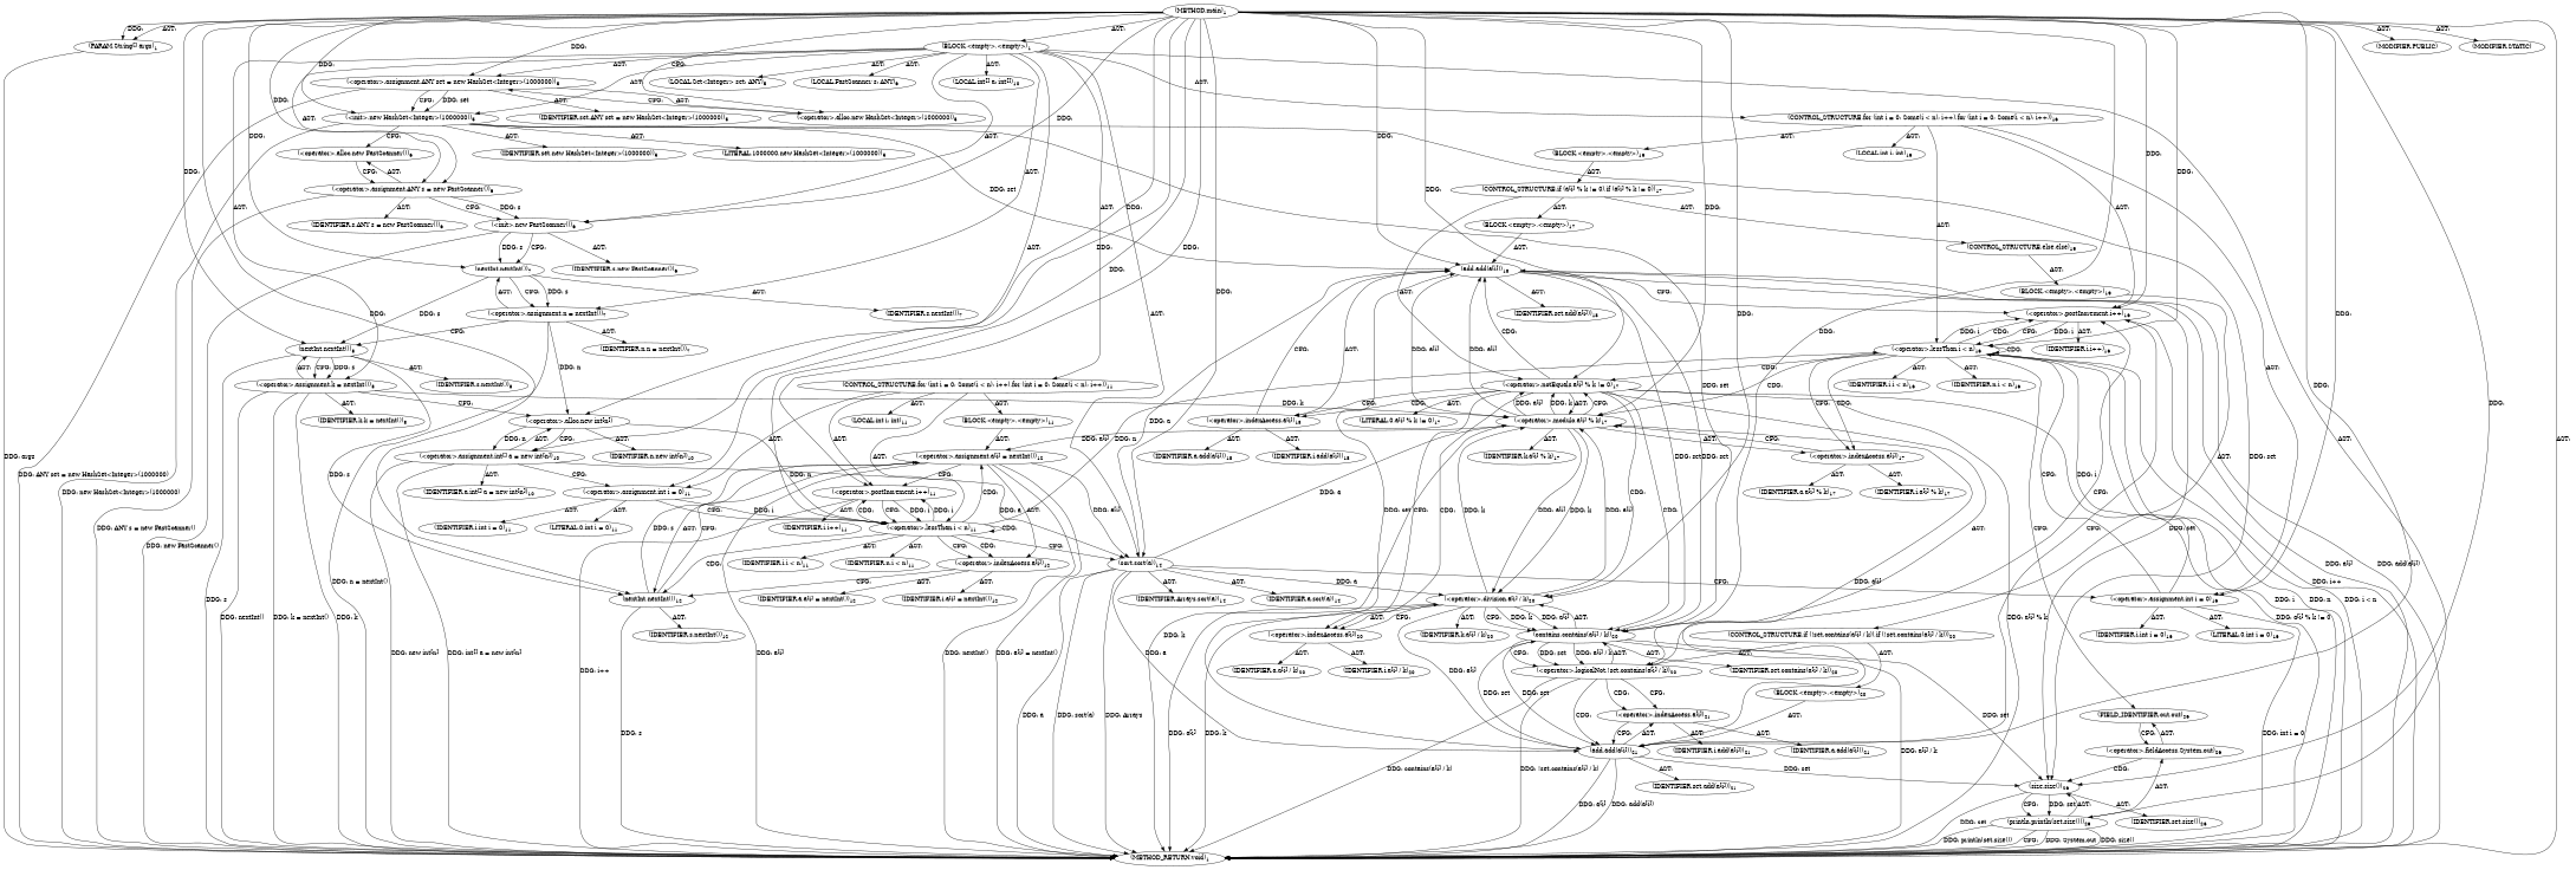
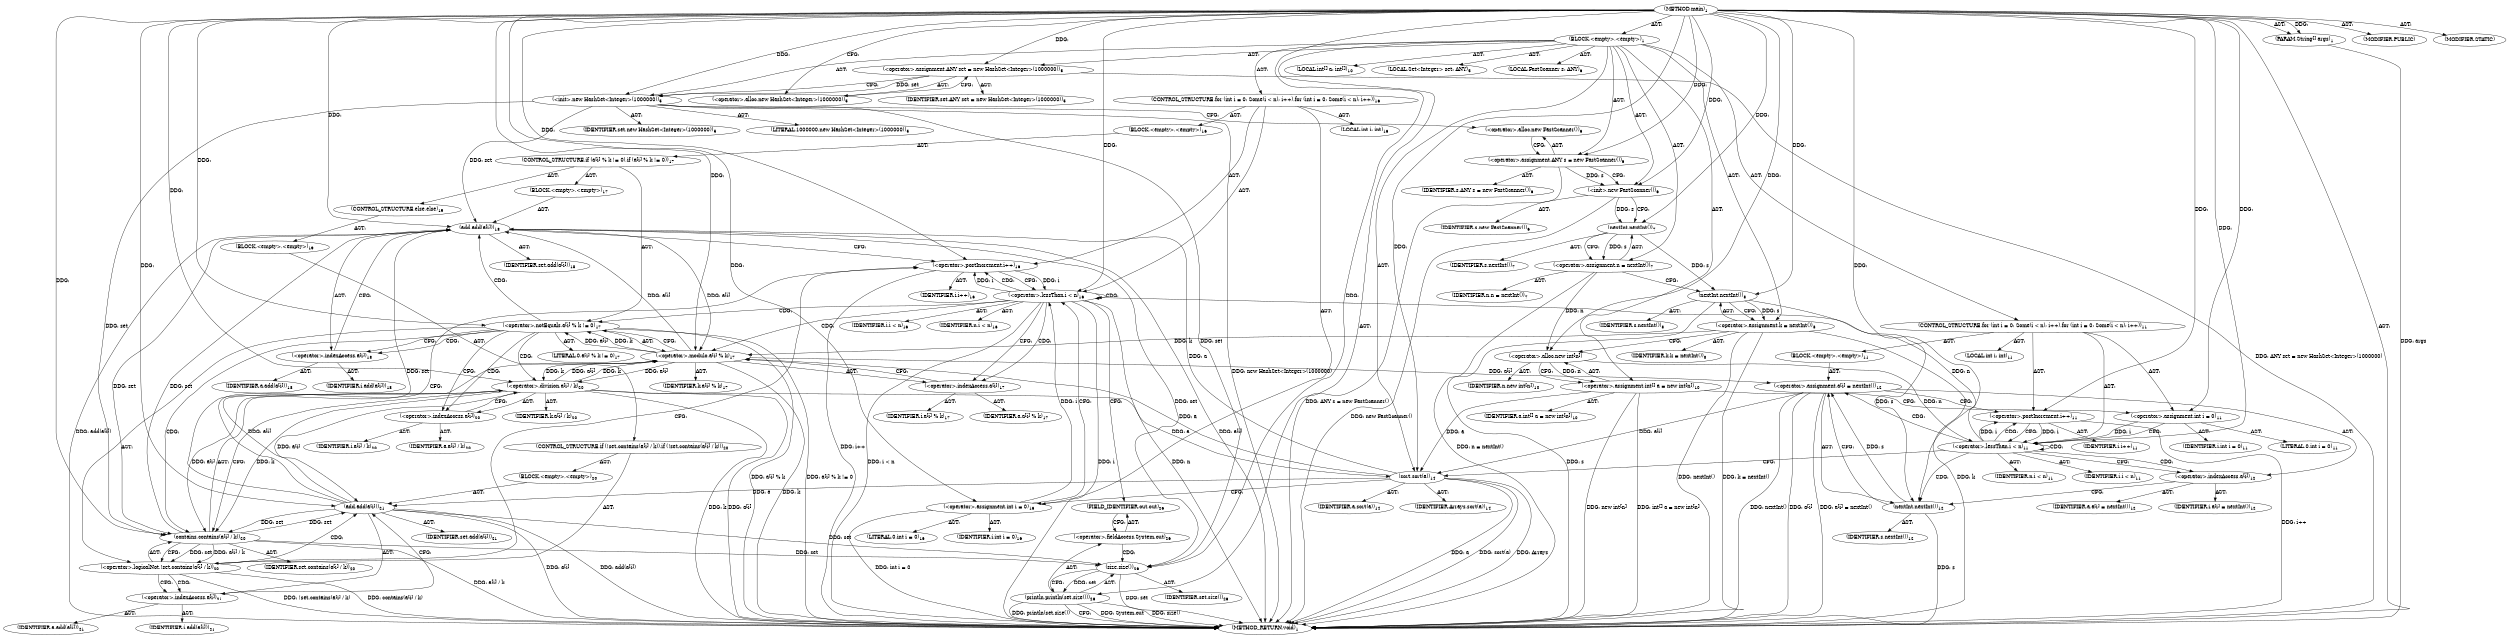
  digraph {
    n1 [label=<(METHOD,main)<SUB>1</SUB>>]
    n2 [label=<(PARAM,String[] args)<SUB>1</SUB>>]
    n3 [label=<(BLOCK,&lt;empty&gt;,&lt;empty&gt;)<SUB>1</SUB>>]
    n4 [label=<(&lt;operator&gt;.assignment,ANY set = new HashSet&lt;Integer&gt;(1000000))<SUB>5</SUB>>]
    n5 [label=<(&lt;operator&gt;.alloc,new HashSet&lt;Integer&gt;(1000000))<SUB>5</SUB>>]
    n6 [label=<(&lt;init&gt;,new HashSet&lt;Integer&gt;(1000000))<SUB>5</SUB>>]
    n7 [label=<(&lt;operator&gt;.assignment,ANY s = new FastScanner())<SUB>6</SUB>>]
    n8 [label=<(&lt;init&gt;,new FastScanner())<SUB>6</SUB>>]
    n9 [label=<(nextInt,nextInt())<SUB>7</SUB>>]
    n10 [label=<(nextInt,nextInt())<SUB>8</SUB>>]
    n11 [label=<(&lt;operator&gt;.alloc,new int[n])>]
    n12 [label=<(&lt;operator&gt;.assignment,int i = 0)<SUB>11</SUB>>]
    n13 [label=<(&lt;operator&gt;.lessThan,i &lt; n)<SUB>11</SUB>>]
    n14 [label=<(&lt;operator&gt;.postIncrement,i++)<SUB>11</SUB>>]
    n15 [label=<(nextInt,nextInt())<SUB>12</SUB>>]
    n16 [label=<(sort,sort(a))<SUB>14</SUB>>]
    n17 [label=<(&lt;operator&gt;.assignment,int i = 0)<SUB>16</SUB>>]
    n18 [label=<(&lt;operator&gt;.lessThan,i &lt; n)<SUB>16</SUB>>]
    n19 [label=<(&lt;operator&gt;.postIncrement,i++)<SUB>16</SUB>>]
    n20 [label=<(&lt;operator&gt;.notEquals,a[i] % k != 0)<SUB>17</SUB>>]
    n21 [label=<(&lt;operator&gt;.modulo,a[i] % k)<SUB>17</SUB>>]
    n22 [label=<(add,add(a[i]))<SUB>18</SUB>>]
    n23 [label=<(contains,contains(a[i] / k))<SUB>20</SUB>>]
    n24 [label=<(&lt;operator&gt;.division,a[i] / k)<SUB>20</SUB>>]
    n25 [label=<(add,add(a[i]))<SUB>21</SUB>>]
    n26 [label=<(size,size())<SUB>26</SUB>>]
    n27 [label=<(MODIFIER,PUBLIC)>]
    n28 [label=<(MODIFIER,STATIC)>]
    n29 [label=<(METHOD_RETURN,void)<SUB>1</SUB>>]
    n30 [label=<(LOCAL,Set&lt;Integer&gt; set: ANY)<SUB>5</SUB>>]
    n31 [label=<(LOCAL,FastScanner s: ANY)<SUB>6</SUB>>]
    n32 [label=<(&lt;operator&gt;.assignment,n = nextInt())<SUB>7</SUB>>]
    n33 [label=<(&lt;operator&gt;.assignment,k = nextInt())<SUB>8</SUB>>]
    n34 [label=<(LOCAL,int[] a: int[])<SUB>10</SUB>>]
    n35 [label=<(&lt;operator&gt;.assignment,int[] a = new int[n])<SUB>10</SUB>>]
    n36 [label=<(CONTROL_STRUCTURE,for (int i = 0; Some(i &lt; n); i++),for (int i = 0; Some(i &lt; n); i++))<SUB>11</SUB>>]
    n37 [label=<(CONTROL_STRUCTURE,for (int i = 0; Some(i &lt; n); i++),for (int i = 0; Some(i &lt; n); i++))<SUB>16</SUB>>]
    n38 [label=<(println,println(set.size()))<SUB>26</SUB>>]
    n39 [label=<(IDENTIFIER,set,ANY set = new HashSet&lt;Integer&gt;(1000000))<SUB>5</SUB>>]
    n40 [label=<(IDENTIFIER,set,new HashSet&lt;Integer&gt;(1000000))<SUB>5</SUB>>]
    n41 [label=<(LITERAL,1000000,new HashSet&lt;Integer&gt;(1000000))<SUB>5</SUB>>]
    n42 [label=<(&lt;operator&gt;.alloc,new FastScanner())<SUB>6</SUB>>]
    n43 [label=<(IDENTIFIER,s,ANY s = new FastScanner())<SUB>6</SUB>>]
    n44 [label=<(IDENTIFIER,s,new FastScanner())<SUB>6</SUB>>]
    n45 [label=<(IDENTIFIER,s,nextInt())<SUB>7</SUB>>]
    n46 [label=<(IDENTIFIER,s,nextInt())<SUB>8</SUB>>]
    n47 [label=<(IDENTIFIER,n,new int[n])<SUB>10</SUB>>]
    n48 [label=<(IDENTIFIER,i,int i = 0)<SUB>11</SUB>>]
    n49 [label=<(LITERAL,0,int i = 0)<SUB>11</SUB>>]
    n50 [label=<(IDENTIFIER,i,i &lt; n)<SUB>11</SUB>>]
    n51 [label=<(IDENTIFIER,n,i &lt; n)<SUB>11</SUB>>]
    n52 [label=<(&lt;operator&gt;.assignment,a[i] = nextInt())<SUB>12</SUB>>]
    n53 [label=<(&lt;operator&gt;.indexAccess,a[i])<SUB>12</SUB>>]
    n54 [label=<(IDENTIFIER,i,i++)<SUB>11</SUB>>]
    n55 [label=<(IDENTIFIER,s,nextInt())<SUB>12</SUB>>]
    n56 [label=<(IDENTIFIER,Arrays,sort(a))<SUB>14</SUB>>]
    n57 [label=<(IDENTIFIER,a,sort(a))<SUB>14</SUB>>]
    n58 [label=<(IDENTIFIER,i,int i = 0)<SUB>16</SUB>>]
    n59 [label=<(LITERAL,0,int i = 0)<SUB>16</SUB>>]
    n60 [label=<(IDENTIFIER,i,i &lt; n)<SUB>16</SUB>>]
    n61 [label=<(IDENTIFIER,n,i &lt; n)<SUB>16</SUB>>]
    n62 [label=<(&lt;operator&gt;.indexAccess,a[i])<SUB>17</SUB>>]
    n63 [label=<(FIELD_IDENTIFIER,out,out)<SUB>26</SUB>>]
    n64 [label=<(IDENTIFIER,i,i++)<SUB>16</SUB>>]
    n65 [label=<(LITERAL,0,a[i] % k != 0)<SUB>17</SUB>>]
    n66 [label=<(&lt;operator&gt;.indexAccess,a[i])<SUB>18</SUB>>]
    n67 [label=<(&lt;operator&gt;.logicalNot,!set.contains(a[i] / k))<SUB>20</SUB>>]
    n68 [label=<(&lt;operator&gt;.indexAccess,a[i])<SUB>20</SUB>>]
    n69 [label=<(IDENTIFIER,k,a[i] % k)<SUB>17</SUB>>]
    n70 [label=<(IDENTIFIER,set,add(a[i]))<SUB>18</SUB>>]
    n71 [label=<(IDENTIFIER,set,contains(a[i] / k))<SUB>20</SUB>>]
    n72 [label=<(IDENTIFIER,k,a[i] / k)<SUB>20</SUB>>]
    n73 [label=<(&lt;operator&gt;.indexAccess,a[i])<SUB>21</SUB>>]
    n74 [label=<(IDENTIFIER,set,add(a[i]))<SUB>21</SUB>>]
    n75 [label=<(IDENTIFIER,set,size())<SUB>26</SUB>>]
    n76 [label=<(IDENTIFIER,n,n = nextInt())<SUB>7</SUB>>]
    n77 [label=<(IDENTIFIER,k,k = nextInt())<SUB>8</SUB>>]
    n78 [label=<(IDENTIFIER,a,int[] a = new int[n])<SUB>10</SUB>>]
    n79 [label=<(LOCAL,int i: int)<SUB>11</SUB>>]
    n80 [label=<(BLOCK,&lt;empty&gt;,&lt;empty&gt;)<SUB>11</SUB>>]
    n81 [label=<(LOCAL,int i: int)<SUB>16</SUB>>]
    n82 [label=<(BLOCK,&lt;empty&gt;,&lt;empty&gt;)<SUB>16</SUB>>]
    n83 [label=<(&lt;operator&gt;.fieldAccess,System.out)<SUB>26</SUB>>]
    n84 [label=<(IDENTIFIER,a,a[i] = nextInt())<SUB>12</SUB>>]
    n85 [label=<(IDENTIFIER,i,a[i] = nextInt())<SUB>12</SUB>>]
    n86 [label=<(CONTROL_STRUCTURE,if (a[i] % k != 0),if (a[i] % k != 0))<SUB>17</SUB>>]
    n87 [label=<(IDENTIFIER,a,a[i] % k)<SUB>17</SUB>>]
    n88 [label=<(IDENTIFIER,i,a[i] % k)<SUB>17</SUB>>]
    n89 [label=<(BLOCK,&lt;empty&gt;,&lt;empty&gt;)<SUB>17</SUB>>]
    n90 [label=<(CONTROL_STRUCTURE,else,else)<SUB>19</SUB>>]
    n91 [label=<(BLOCK,&lt;empty&gt;,&lt;empty&gt;)<SUB>19</SUB>>]
    n92 [label=<(IDENTIFIER,a,add(a[i]))<SUB>18</SUB>>]
    n93 [label=<(IDENTIFIER,i,add(a[i]))<SUB>18</SUB>>]
    n94 [label=<(IDENTIFIER,a,a[i] / k)<SUB>20</SUB>>]
    n95 [label=<(IDENTIFIER,i,a[i] / k)<SUB>20</SUB>>]
    n96 [label=<(CONTROL_STRUCTURE,if (!set.contains(a[i] / k)),if (!set.contains(a[i] / k)))<SUB>20</SUB>>]
    n97 [label=<(BLOCK,&lt;empty&gt;,&lt;empty&gt;)<SUB>20</SUB>>]
    n98 [label=<(IDENTIFIER,a,add(a[i]))<SUB>21</SUB>>]
    n99 [label=<(IDENTIFIER,i,add(a[i]))<SUB>21</SUB>>]
    n1 -> n2 [label="AST: "]
    n1 -> n2 [label="DDG: "]
    n1 -> n3 [label="AST: "]
    n1 -> n4 [label="DDG: "]
    n1 -> n5 [label="CFG: "]
    n1 -> n6 [label="DDG: "]
    n1 -> n7 [label="DDG: "]
    n1 -> n8 [label="DDG: "]
    n1 -> n9 [label="DDG: "]
    n1 -> n10 [label="DDG: "]
    n1 -> n11 [label="DDG: "]
    n1 -> n12 [label="DDG: "]
    n1 -> n13 [label="DDG: "]
    n1 -> n14 [label="DDG: "]
    n1 -> n15 [label="DDG: "]
    n1 -> n16 [label="DDG: "]
    n1 -> n17 [label="DDG: "]
    n1 -> n18 [label="DDG: "]
    n1 -> n19 [label="DDG: "]
    n1 -> n20 [label="DDG: "]
    n1 -> n21 [label="DDG: "]
    n1 -> n22 [label="DDG: "]
    n1 -> n23 [label="DDG: "]
    n1 -> n24 [label="DDG: "]
    n1 -> n25 [label="DDG: "]
    n1 -> n26 [label="DDG: "]
    n1 -> n27 [label="AST: "]
    n1 -> n28 [label="AST: "]
    n1 -> n29 [label="AST: "]
    n2 -> n29 [label="DDG: args"]
    n3 -> n4 [label="AST: "]
    n3 -> n6 [label="AST: "]
    n3 -> n7 [label="AST: "]
    n3 -> n8 [label="AST: "]
    n3 -> n16 [label="AST: "]
    n3 -> n30 [label="AST: "]
    n3 -> n31 [label="AST: "]
    n3 -> n32 [label="AST: "]
    n3 -> n33 [label="AST: "]
    n3 -> n34 [label="AST: "]
    n3 -> n35 [label="AST: "]
    n3 -> n36 [label="AST: "]
    n3 -> n37 [label="AST: "]
    n3 -> n38 [label="AST: "]
    n4 -> n5 [label="AST: "]
    n4 -> n6 [label="CFG: "]
    n4 -> n6 [label="DDG: set"]
    n4 -> n29 [label="DDG: ANY set = new HashSet&lt;Integer&gt;(1000000)"]
    n4 -> n39 [label="AST: "]
    n5 -> n4 [label="CFG: "]
    n6 -> n22 [label="DDG: set"]
    n6 -> n23 [label="DDG: set"]
    n6 -> n26 [label="DDG: set"]
    n6 -> n29 [label="DDG: new HashSet&lt;Integer&gt;(1000000)"]
    n6 -> n40 [label="AST: "]
    n6 -> n41 [label="AST: "]
    n6 -> n42 [label="CFG: "]
    n7 -> n8 [label="CFG: "]
    n7 -> n8 [label="DDG: s"]
    n7 -> n29 [label="DDG: ANY s = new FastScanner()"]
    n7 -> n42 [label="AST: "]
    n7 -> n43 [label="AST: "]
    n8 -> n9 [label="CFG: "]
    n8 -> n9 [label="DDG: s"]
    n8 -> n29 [label="DDG: new FastScanner()"]
    n8 -> n44 [label="AST: "]
    n9 -> n10 [label="DDG: s"]
    n9 -> n32 [label="CFG: "]
    n9 -> n32 [label="DDG: s"]
    n9 -> n45 [label="AST: "]
    n10 -> n15 [label="DDG: s"]
    n10 -> n29 [label="DDG: s"]
    n10 -> n33 [label="CFG: "]
    n10 -> n33 [label="DDG: s"]
    n10 -> n46 [label="AST: "]
    n11 -> n13 [label="DDG: n"]
    n11 -> n35 [label="CFG: "]
    n11 -> n35 [label="DDG: n"]
    n11 -> n47 [label="AST: "]
    n12 -> n13 [label="CFG: "]
    n12 -> n13 [label="DDG: i"]
    n12 -> n48 [label="AST: "]
    n12 -> n49 [label="AST: "]
    n13 -> n13 [label="CDG: "]
    n13 -> n14 [label="DDG: i"]
    n13 -> n14 [label="CDG: "]
    n13 -> n15 [label="CDG: "]
    n13 -> n16 [label="CFG: "]
    n13 -> n18 [label="DDG: n"]
    n13 -> n50 [label="AST: "]
    n13 -> n51 [label="AST: "]
    n13 -> n52 [label="CDG: "]
    n13 -> n53 [label="CFG: "]
    n13 -> n53 [label="CDG: "]
    n14 -> n13 [label="CFG: "]
    n14 -> n13 [label="DDG: i"]
    n14 -> n29 [label="DDG: i++"]
    n14 -> n54 [label="AST: "]
    n15 -> n29 [label="DDG: s"]
    n15 -> n52 [label="CFG: "]
    n15 -> n52 [label="DDG: s"]
    n15 -> n55 [label="AST: "]
    n16 -> n17 [label="CFG: "]
    n16 -> n21 [label="DDG: a"]
    n16 -> n22 [label="DDG: a"]
-   n16 -> n24 [label="DDG: a"]
+   n24 -> n16 [label="DDG: a"]
    n16 -> n25 [label="DDG: a"]
    n16 -> n29 [label="DDG: a"]
    n16 -> n29 [label="DDG: sort(a)"]
    n16 -> n29 [label="DDG: Arrays"]
    n16 -> n56 [label="AST: "]
    n16 -> n57 [label="AST: "]
    n17 -> n18 [label="CFG: "]
    n17 -> n18 [label="DDG: i"]
    n17 -> n29 [label="DDG: int i = 0"]
    n17 -> n58 [label="AST: "]
    n17 -> n59 [label="AST: "]
    n18 -> n18 [label="CDG: "]
    n18 -> n19 [label="DDG: i"]
    n18 -> n19 [label="CDG: "]
    n18 -> n20 [label="CDG: "]
    n18 -> n21 [label="CDG: "]
    n18 -> n29 [label="DDG: i"]
    n18 -> n29 [label="DDG: n"]
    n18 -> n29 [label="DDG: i &lt; n"]
    n18 -> n60 [label="AST: "]
    n18 -> n61 [label="AST: "]
    n18 -> n62 [label="CFG: "]
    n18 -> n62 [label="CDG: "]
    n18 -> n63 [label="CFG: "]
    n19 -> n18 [label="CFG: "]
    n19 -> n18 [label="DDG: i"]
    n19 -> n29 [label="DDG: i++"]
    n19 -> n64 [label="AST: "]
    n20 -> n21 [label="AST: "]
    n20 -> n22 [label="CDG: "]
    n20 -> n23 [label="CDG: "]
    n20 -> n24 [label="CDG: "]
    n20 -> n29 [label="DDG: a[i] % k"]
    n20 -> n29 [label="DDG: a[i] % k != 0"]
    n20 -> n65 [label="AST: "]
    n20 -> n66 [label="CFG: "]
    n20 -> n66 [label="CDG: "]
    n20 -> n67 [label="AST: "]
    n20 -> n68 [label="CFG: "]
    n20 -> n68 [label="CDG: "]
    n21 -> n20 [label="CFG: "]
    n21 -> n20 [label="DDG: a[i]"]
    n21 -> n20 [label="DDG: k"]
    n21 -> n22 [label="DDG: a[i]"]
    n21 -> n24 [label="DDG: a[i]"]
    n21 -> n24 [label="DDG: k"]
    n21 -> n29 [label="DDG: k"]
    n21 -> n52 [label="DDG: a[i]"]
    n21 -> n62 [label="AST: "]
    n21 -> n69 [label="AST: "]
    n22 -> n19 [label="CFG: "]
    n22 -> n21 [label="DDG: a[i]"]
    n22 -> n23 [label="DDG: set"]
    n22 -> n26 [label="DDG: set"]
    n22 -> n29 [label="DDG: a[i]"]
    n22 -> n29 [label="DDG: add(a[i])"]
    n22 -> n66 [label="AST: "]
    n22 -> n70 [label="AST: "]
    n23 -> n22 [label="DDG: set"]
    n23 -> n24 [label="AST: "]
    n23 -> n25 [label="DDG: set"]
    n23 -> n26 [label="DDG: set"]
    n23 -> n29 [label="DDG: a[i] / k"]
    n23 -> n67 [label="CFG: "]
    n23 -> n67 [label="DDG: set"]
    n23 -> n67 [label="DDG: a[i] / k"]
    n23 -> n71 [label="AST: "]
    n24 -> n21 [label="DDG: a[i]"]
    n24 -> n21 [label="DDG: k"]
    n24 -> n23 [label="CFG: "]
    n24 -> n23 [label="DDG: a[i]"]
    n24 -> n23 [label="DDG: k"]
    n24 -> n25 [label="DDG: a[i]"]
    n24 -> n29 [label="DDG: a[i]"]
    n24 -> n29 [label="DDG: k"]
    n24 -> n68 [label="AST: "]
    n24 -> n72 [label="AST: "]
    n25 -> n19 [label="CFG: "]
    n25 -> n21 [label="DDG: a[i]"]
    n25 -> n22 [label="DDG: set"]
    n25 -> n23 [label="DDG: set"]
    n25 -> n26 [label="DDG: set"]
    n25 -> n29 [label="DDG: a[i]"]
    n25 -> n29 [label="DDG: add(a[i])"]
    n25 -> n73 [label="AST: "]
    n25 -> n74 [label="AST: "]
    n26 -> n29 [label="DDG: set"]
    n26 -> n38 [label="CFG: "]
    n26 -> n38 [label="DDG: set"]
    n26 -> n75 [label="AST: "]
    n32 -> n9 [label="AST: "]
    n32 -> n10 [label="CFG: "]
    n32 -> n11 [label="DDG: n"]
    n32 -> n29 [label="DDG: n = nextInt()"]
    n32 -> n76 [label="AST: "]
    n33 -> n10 [label="AST: "]
    n33 -> n11 [label="CFG: "]
    n33 -> n21 [label="DDG: k"]
    n33 -> n29 [label="DDG: k"]
    n33 -> n29 [label="DDG: nextInt()"]
    n33 -> n29 [label="DDG: k = nextInt()"]
    n33 -> n77 [label="AST: "]
    n35 -> n11 [label="AST: "]
    n35 -> n12 [label="CFG: "]
    n35 -> n16 [label="DDG: a"]
    n35 -> n29 [label="DDG: new int[n]"]
    n35 -> n29 [label="DDG: int[] a = new int[n]"]
    n35 -> n78 [label="AST: "]
    n36 -> n12 [label="AST: "]
    n36 -> n13 [label="AST: "]
    n36 -> n14 [label="AST: "]
    n36 -> n79 [label="AST: "]
    n36 -> n80 [label="AST: "]
    n37 -> n17 [label="AST: "]
    n37 -> n18 [label="AST: "]
    n37 -> n19 [label="AST: "]
    n37 -> n81 [label="AST: "]
    n37 -> n82 [label="AST: "]
    n38 -> n26 [label="AST: "]
    n38 -> n29 [label="CFG: "]
    n38 -> n29 [label="DDG: System.out"]
    n38 -> n29 [label="DDG: size()"]
    n38 -> n29 [label="DDG: println(set.size())"]
    n38 -> n83 [label="AST: "]
    n42 -> n7 [label="CFG: "]
    n52 -> n14 [label="CFG: "]
    n52 -> n15 [label="AST: "]
    n52 -> n16 [label="DDG: a[i]"]
    n52 -> n29 [label="DDG: a[i]"]
    n52 -> n29 [label="DDG: nextInt()"]
    n52 -> n29 [label="DDG: a[i] = nextInt()"]
    n52 -> n53 [label="AST: "]
    n53 -> n15 [label="CFG: "]
    n53 -> n84 [label="AST: "]
    n53 -> n85 [label="AST: "]
    n62 -> n21 [label="CFG: "]
    n62 -> n87 [label="AST: "]
    n62 -> n88 [label="AST: "]
    n63 -> n83 [label="CFG: "]
    n66 -> n22 [label="CFG: "]
    n66 -> n92 [label="AST: "]
    n66 -> n93 [label="AST: "]
    n67 -> n19 [label="CFG: "]
    n67 -> n23 [label="AST: "]
    n67 -> n25 [label="CDG: "]
    n67 -> n29 [label="DDG: contains(a[i] / k)"]
    n67 -> n29 [label="DDG: !set.contains(a[i] / k)"]
    n67 -> n73 [label="CFG: "]
    n67 -> n73 [label="CDG: "]
    n68 -> n24 [label="CFG: "]
    n68 -> n94 [label="AST: "]
    n68 -> n95 [label="AST: "]
    n73 -> n25 [label="CFG: "]
    n73 -> n98 [label="AST: "]
    n73 -> n99 [label="AST: "]
    n80 -> n52 [label="AST: "]
    n82 -> n86 [label="AST: "]
    n83 -> n26 [label="CDG: "]
    n83 -> n63 [label="AST: "]
    n86 -> n20 [label="AST: "]
    n86 -> n89 [label="AST: "]
    n86 -> n90 [label="AST: "]
    n89 -> n22 [label="AST: "]
    n90 -> n91 [label="AST: "]
    n91 -> n96 [label="AST: "]
    n96 -> n67 [label="AST: "]
    n96 -> n97 [label="AST: "]
    n97 -> n25 [label="AST: "]
  }
